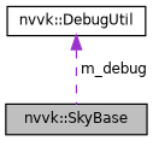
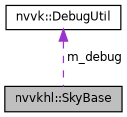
  digraph {
    node [color=black fontname=Helvetica fontsize=10 shape=record style=filled]
-   n1 [fillcolor=grey75 fontcolor=black height=0.2 label="nvvk::SkyBase" width=0.4]
+   n1 [fillcolor=grey75 fontcolor=black height=0.2 label="nvvkhl::SkyBase" width=0.4]
    n2 [fillcolor=white height=0.2 label="nvvk::DebugUtil" width=0.4]
    n2 -> n1 [color=darkorchid3 dir=back fontname=Helvetica fontsize=10 label=" m_debug" labelfontname=Helvetica labelfontsize=10 style=dashed]
  }
